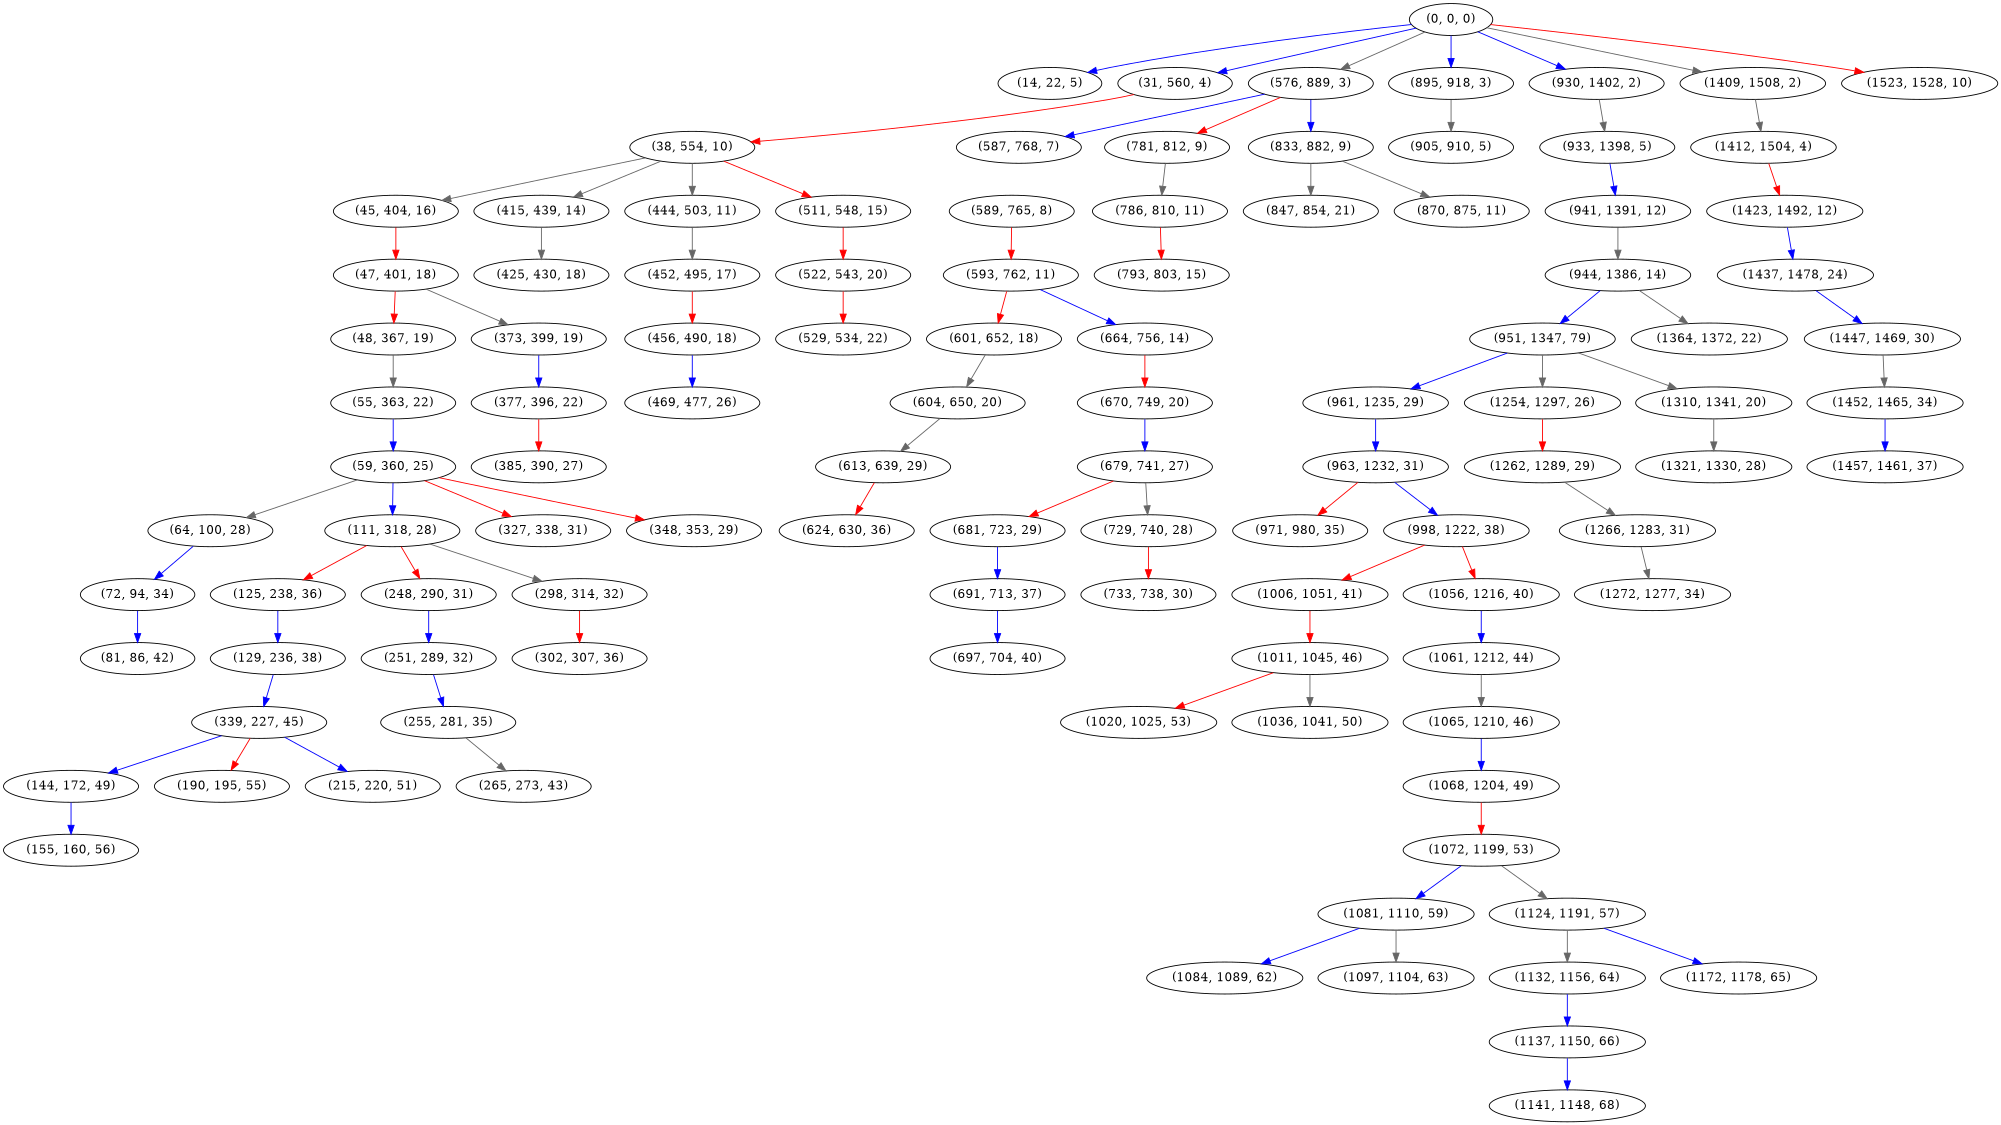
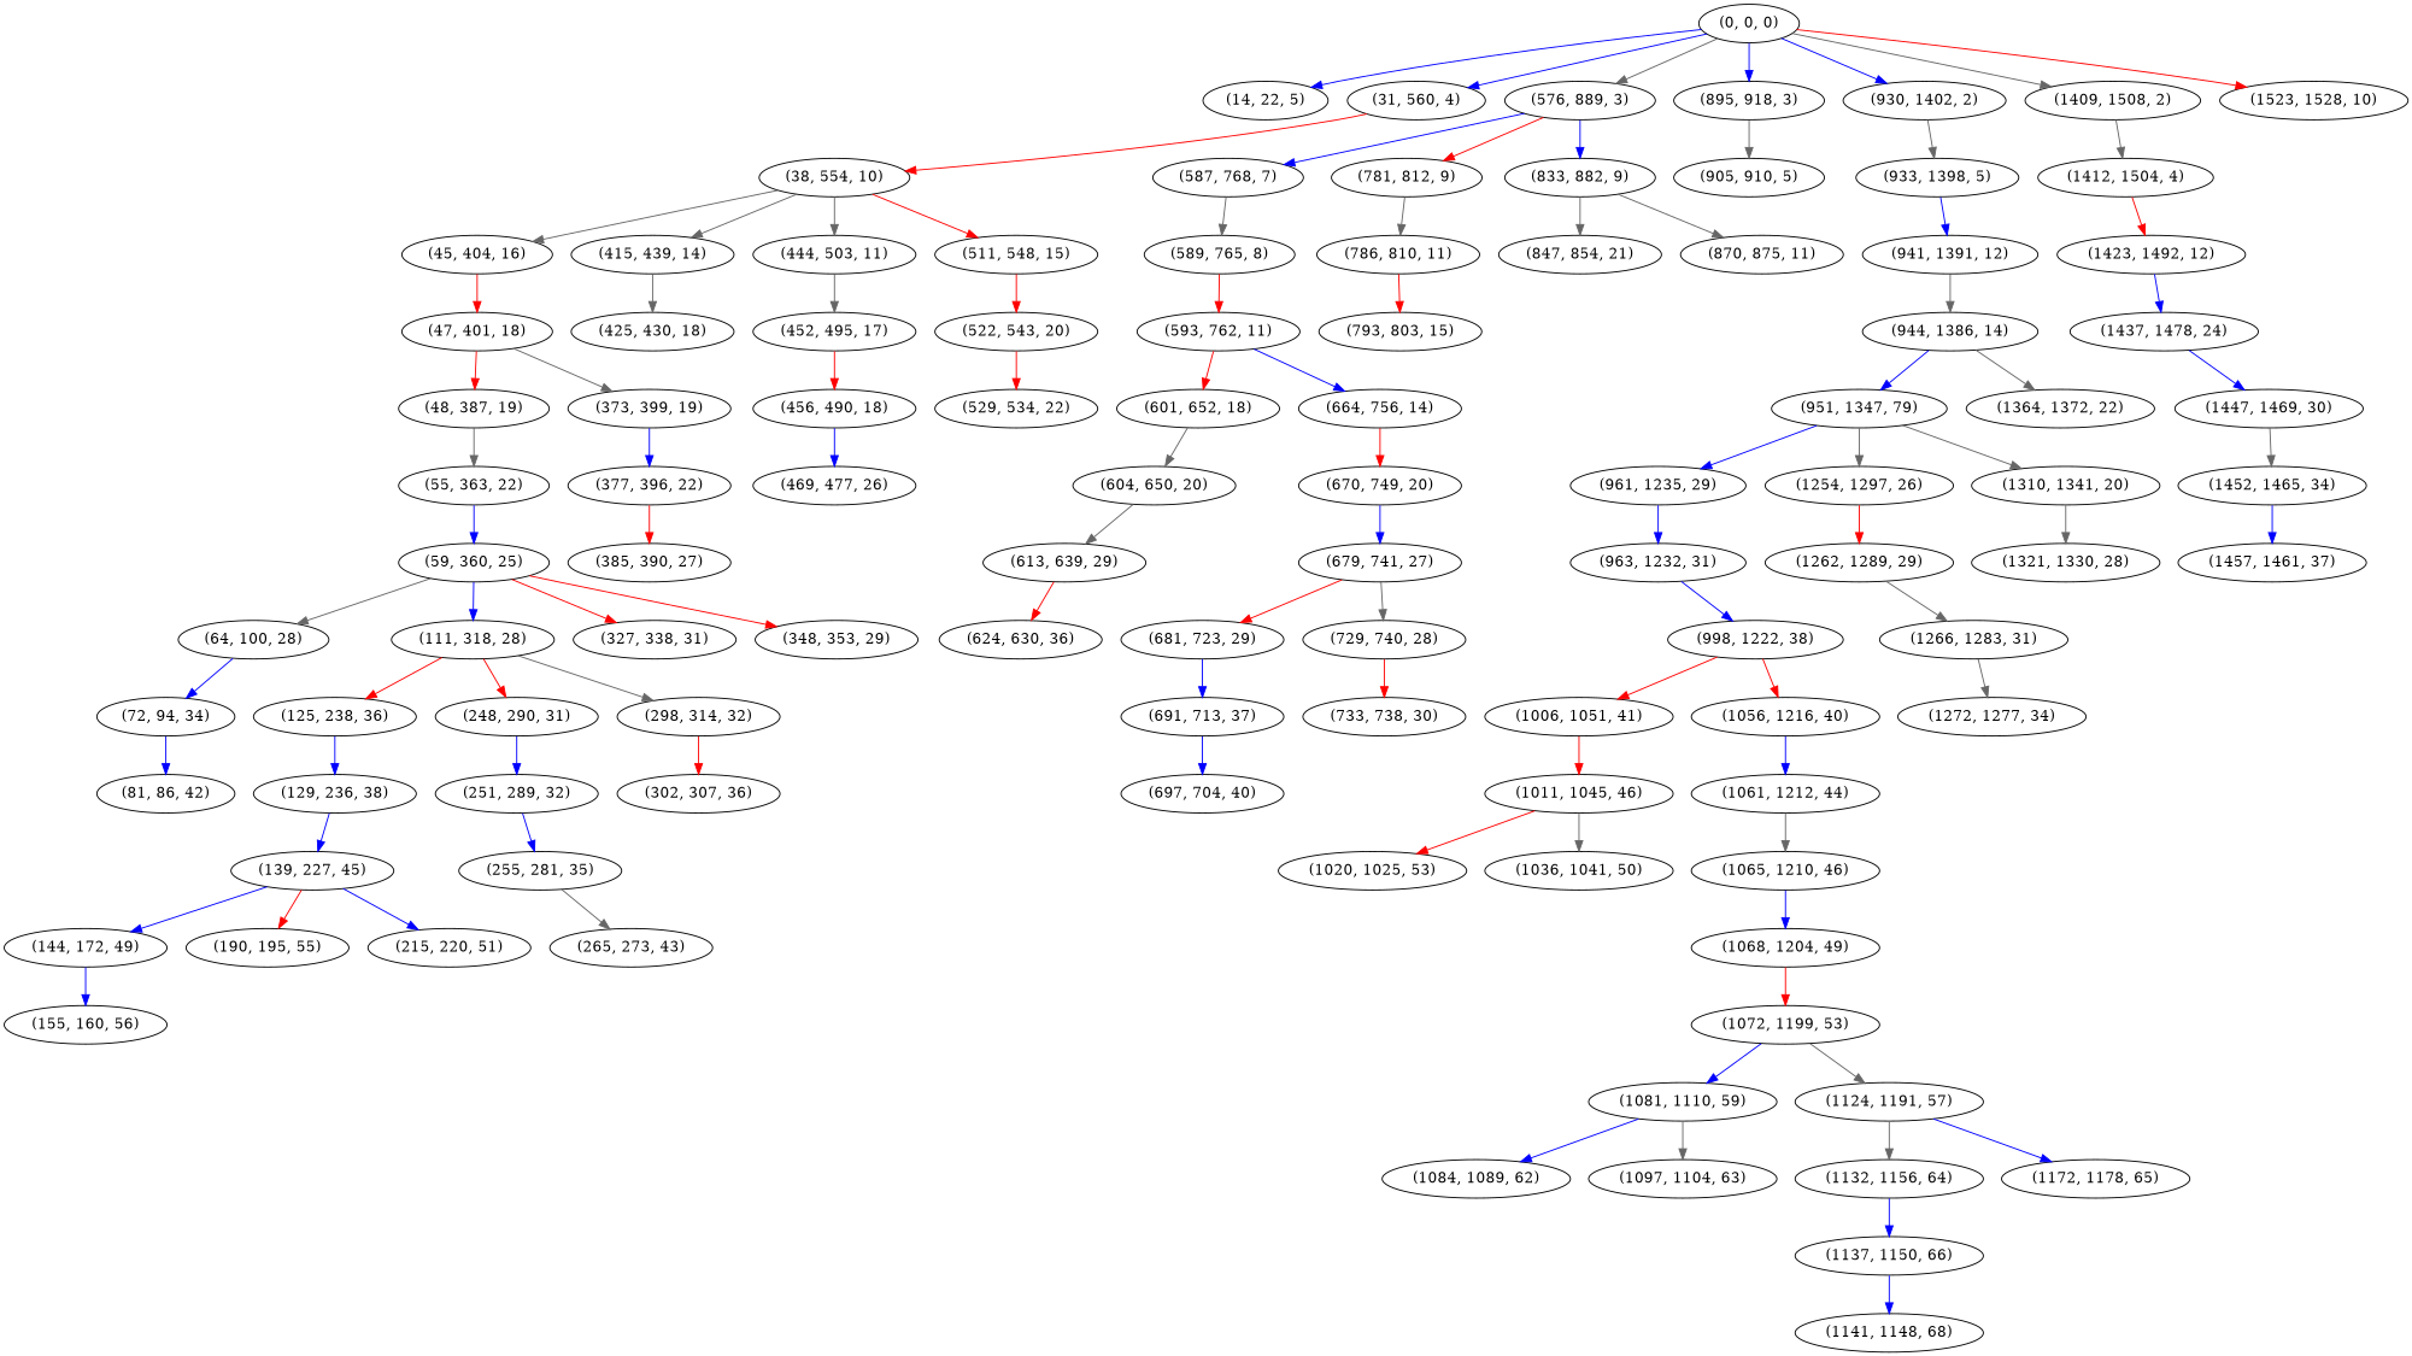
  digraph {
    edge [color=blue]
    "(0, 0, 0)"
    "(14, 22, 5)"
    "(31, 560, 4)"
    "(576, 889, 3)"
    "(895, 918, 3)"
    "(930, 1402, 2)"
    "(1409, 1508, 2)"
    "(1523, 1528, 10)"
    "(38, 554, 10)"
    "(587, 768, 7)"
    "(781, 812, 9)"
    "(833, 882, 9)"
    n13 [label="(905, 910, 5)"]
    "(933, 1398, 5)"
    "(1412, 1504, 4)"
    "(45, 404, 16)"
    "(415, 439, 14)"
    "(444, 503, 11)"
    "(511, 548, 15)"
    "(47, 401, 18)"
    "(425, 430, 18)"
    "(452, 495, 17)"
    "(522, 543, 20)"
-   "(48, 367, 19)"
+   "(48, 367, 19)" [label="(48, 387, 19)"]
    "(373, 399, 19)"
    "(55, 363, 22)"
    "(377, 396, 22)"
    "(59, 360, 25)"
    "(64, 100, 28)"
    "(111, 318, 28)"
    "(327, 338, 31)"
    "(348, 353, 29)"
    "(72, 94, 34)"
    "(125, 238, 36)"
    "(248, 290, 31)"
    "(298, 314, 32)"
    "(81, 86, 42)"
    "(129, 236, 38)"
    "(251, 289, 32)"
    "(302, 307, 36)"
-   "(139, 227, 45)" [label="(339, 227, 45)"]
+   "(139, 227, 45)"
    "(144, 172, 49)"
    "(190, 195, 55)"
    "(215, 220, 51)"
    "(155, 160, 56)"
    "(255, 281, 35)"
    "(265, 273, 43)"
    "(385, 390, 27)"
    "(456, 490, 18)"
    "(469, 477, 26)"
    "(529, 534, 22)"
    "(589, 765, 8)"
    "(786, 810, 11)"
    "(847, 854, 21)"
    "(870, 875, 11)"
    "(593, 762, 11)"
    "(601, 652, 18)"
    "(664, 756, 14)"
    "(604, 650, 20)"
    "(670, 749, 20)"
    "(613, 639, 29)"
    "(624, 630, 36)"
    "(679, 741, 27)"
    "(681, 723, 29)"
    "(729, 740, 28)"
    "(691, 713, 37)"
    "(733, 738, 30)"
    "(697, 704, 40)"
    "(793, 803, 15)"
    "(941, 1391, 12)"
    "(944, 1386, 14)"
    n72 [label="(951, 1347, 79)"]
    "(1364, 1372, 22)"
    "(961, 1235, 29)"
    "(1254, 1297, 26)"
    "(1310, 1341, 20)"
    "(963, 1232, 31)"
    "(1262, 1289, 29)"
    "(1321, 1330, 28)"
-   "(971, 980, 35)"
    "(998, 1222, 38)"
    "(1006, 1051, 41)"
    "(1056, 1216, 40)"
    "(1011, 1045, 46)"
    "(1061, 1212, 44)"
    "(1020, 1025, 53)"
    "(1036, 1041, 50)"
    "(1065, 1210, 46)"
    "(1068, 1204, 49)"
    "(1072, 1199, 53)"
    "(1081, 1110, 59)"
    "(1124, 1191, 57)"
    "(1084, 1089, 62)"
    "(1097, 1104, 63)"
    "(1132, 1156, 64)"
    "(1172, 1178, 65)"
    "(1137, 1150, 66)"
    "(1141, 1148, 68)"
    "(1266, 1283, 31)"
    "(1272, 1277, 34)"
    "(1423, 1492, 12)"
    "(1437, 1478, 24)"
    "(1447, 1469, 30)"
    "(1452, 1465, 34)"
    "(1457, 1461, 37)"
    "(0, 0, 0)" -> "(14, 22, 5)"
    "(0, 0, 0)" -> "(31, 560, 4)"
    "(0, 0, 0)" -> "(576, 889, 3)" [color=gray40]
    "(0, 0, 0)" -> "(895, 918, 3)"
    "(0, 0, 0)" -> "(930, 1402, 2)"
    "(0, 0, 0)" -> "(1409, 1508, 2)" [color=gray40]
    "(0, 0, 0)" -> "(1523, 1528, 10)" [color=red]
    "(31, 560, 4)" -> "(38, 554, 10)" [color=red]
    "(576, 889, 3)" -> "(587, 768, 7)"
    "(576, 889, 3)" -> "(781, 812, 9)" [color=red]
    "(576, 889, 3)" -> "(833, 882, 9)"
    "(895, 918, 3)" -> n13 [color=gray40]
    "(930, 1402, 2)" -> "(933, 1398, 5)" [color=gray40]
    "(1409, 1508, 2)" -> "(1412, 1504, 4)" [color=gray40]
    "(38, 554, 10)" -> "(45, 404, 16)" [color=gray40]
    "(38, 554, 10)" -> "(415, 439, 14)" [color=gray40]
    "(38, 554, 10)" -> "(444, 503, 11)" [color=gray40]
    "(38, 554, 10)" -> "(511, 548, 15)" [color=red]
+   "(587, 768, 7)" -> "(589, 765, 8)" [color=gray40]
    "(781, 812, 9)" -> "(786, 810, 11)" [color=gray40]
    "(833, 882, 9)" -> "(847, 854, 21)" [color=gray40]
    "(833, 882, 9)" -> "(870, 875, 11)" [color=gray40]
    "(933, 1398, 5)" -> "(941, 1391, 12)"
    "(1412, 1504, 4)" -> "(1423, 1492, 12)" [color=red]
    "(45, 404, 16)" -> "(47, 401, 18)" [color=red]
    "(415, 439, 14)" -> "(425, 430, 18)" [color=gray40]
    "(444, 503, 11)" -> "(452, 495, 17)" [color=gray40]
    "(511, 548, 15)" -> "(522, 543, 20)" [color=red]
    "(47, 401, 18)" -> "(48, 367, 19)" [color=red]
    "(47, 401, 18)" -> "(373, 399, 19)" [color=gray40]
    "(452, 495, 17)" -> "(456, 490, 18)" [color=red]
    "(522, 543, 20)" -> "(529, 534, 22)" [color=red]
    "(48, 367, 19)" -> "(55, 363, 22)" [color=gray40]
    "(373, 399, 19)" -> "(377, 396, 22)"
    "(55, 363, 22)" -> "(59, 360, 25)"
    "(377, 396, 22)" -> "(385, 390, 27)" [color=red]
    "(59, 360, 25)" -> "(64, 100, 28)" [color=gray40]
    "(59, 360, 25)" -> "(111, 318, 28)"
    "(59, 360, 25)" -> "(327, 338, 31)" [color=red]
    "(59, 360, 25)" -> "(348, 353, 29)" [color=red]
    "(64, 100, 28)" -> "(72, 94, 34)"
    "(111, 318, 28)" -> "(125, 238, 36)" [color=red]
    "(111, 318, 28)" -> "(248, 290, 31)" [color=red]
    "(111, 318, 28)" -> "(298, 314, 32)" [color=gray40]
    "(72, 94, 34)" -> "(81, 86, 42)"
    "(125, 238, 36)" -> "(129, 236, 38)"
    "(248, 290, 31)" -> "(251, 289, 32)"
    "(298, 314, 32)" -> "(302, 307, 36)" [color=red]
    "(129, 236, 38)" -> "(139, 227, 45)"
    "(251, 289, 32)" -> "(255, 281, 35)"
    "(139, 227, 45)" -> "(144, 172, 49)"
    "(139, 227, 45)" -> "(190, 195, 55)" [color=red]
    "(139, 227, 45)" -> "(215, 220, 51)"
    "(144, 172, 49)" -> "(155, 160, 56)"
    "(255, 281, 35)" -> "(265, 273, 43)" [color=gray40]
    "(456, 490, 18)" -> "(469, 477, 26)"
    "(589, 765, 8)" -> "(593, 762, 11)" [color=red]
    "(786, 810, 11)" -> "(793, 803, 15)" [color=red]
    "(593, 762, 11)" -> "(601, 652, 18)" [color=red]
    "(593, 762, 11)" -> "(664, 756, 14)"
    "(601, 652, 18)" -> "(604, 650, 20)" [color=gray40]
    "(664, 756, 14)" -> "(670, 749, 20)" [color=red]
    "(604, 650, 20)" -> "(613, 639, 29)" [color=gray40]
    "(670, 749, 20)" -> "(679, 741, 27)"
    "(613, 639, 29)" -> "(624, 630, 36)" [color=red]
    "(679, 741, 27)" -> "(681, 723, 29)" [color=red]
    "(679, 741, 27)" -> "(729, 740, 28)" [color=gray40]
    "(681, 723, 29)" -> "(691, 713, 37)"
    "(729, 740, 28)" -> "(733, 738, 30)" [color=red]
    "(691, 713, 37)" -> "(697, 704, 40)"
    "(941, 1391, 12)" -> "(944, 1386, 14)" [color=gray40]
    "(944, 1386, 14)" -> n72
    "(944, 1386, 14)" -> "(1364, 1372, 22)" [color=gray40]
    n72 -> "(961, 1235, 29)"
    n72 -> "(1254, 1297, 26)" [color=gray40]
    n72 -> "(1310, 1341, 20)" [color=gray40]
    "(961, 1235, 29)" -> "(963, 1232, 31)"
    "(1254, 1297, 26)" -> "(1262, 1289, 29)" [color=red]
    "(1310, 1341, 20)" -> "(1321, 1330, 28)" [color=gray40]
-   "(963, 1232, 31)" -> "(971, 980, 35)" [color=red]
    "(963, 1232, 31)" -> "(998, 1222, 38)"
    "(1262, 1289, 29)" -> "(1266, 1283, 31)" [color=gray40]
    "(998, 1222, 38)" -> "(1006, 1051, 41)" [color=red]
    "(998, 1222, 38)" -> "(1056, 1216, 40)" [color=red]
    "(1006, 1051, 41)" -> "(1011, 1045, 46)" [color=red]
    "(1056, 1216, 40)" -> "(1061, 1212, 44)"
    "(1011, 1045, 46)" -> "(1020, 1025, 53)" [color=red]
    "(1011, 1045, 46)" -> "(1036, 1041, 50)" [color=gray40]
    "(1061, 1212, 44)" -> "(1065, 1210, 46)" [color=gray40]
    "(1065, 1210, 46)" -> "(1068, 1204, 49)"
    "(1068, 1204, 49)" -> "(1072, 1199, 53)" [color=red]
    "(1072, 1199, 53)" -> "(1081, 1110, 59)"
    "(1072, 1199, 53)" -> "(1124, 1191, 57)" [color=gray40]
    "(1081, 1110, 59)" -> "(1084, 1089, 62)"
    "(1081, 1110, 59)" -> "(1097, 1104, 63)" [color=gray40]
    "(1124, 1191, 57)" -> "(1132, 1156, 64)" [color=gray40]
    "(1124, 1191, 57)" -> "(1172, 1178, 65)"
    "(1132, 1156, 64)" -> "(1137, 1150, 66)"
    "(1137, 1150, 66)" -> "(1141, 1148, 68)"
    "(1266, 1283, 31)" -> "(1272, 1277, 34)" [color=gray40]
    "(1423, 1492, 12)" -> "(1437, 1478, 24)"
    "(1437, 1478, 24)" -> "(1447, 1469, 30)"
    "(1447, 1469, 30)" -> "(1452, 1465, 34)" [color=gray40]
    "(1452, 1465, 34)" -> "(1457, 1461, 37)"
  }
